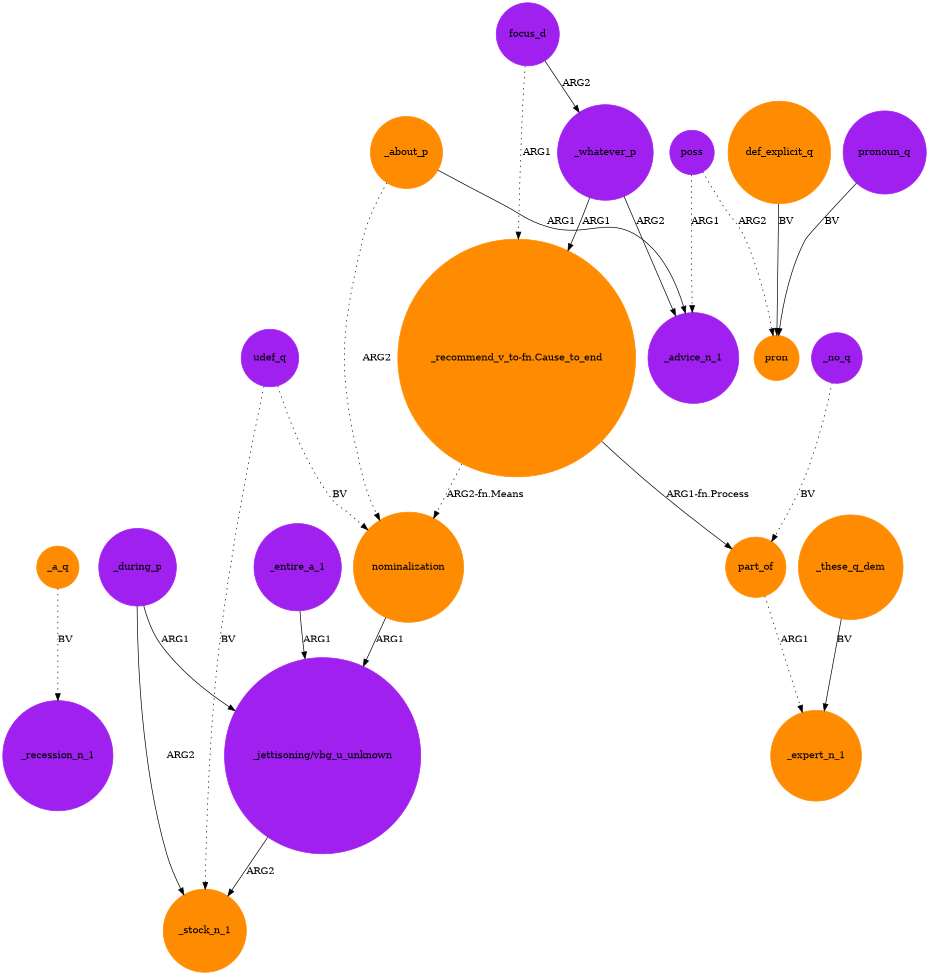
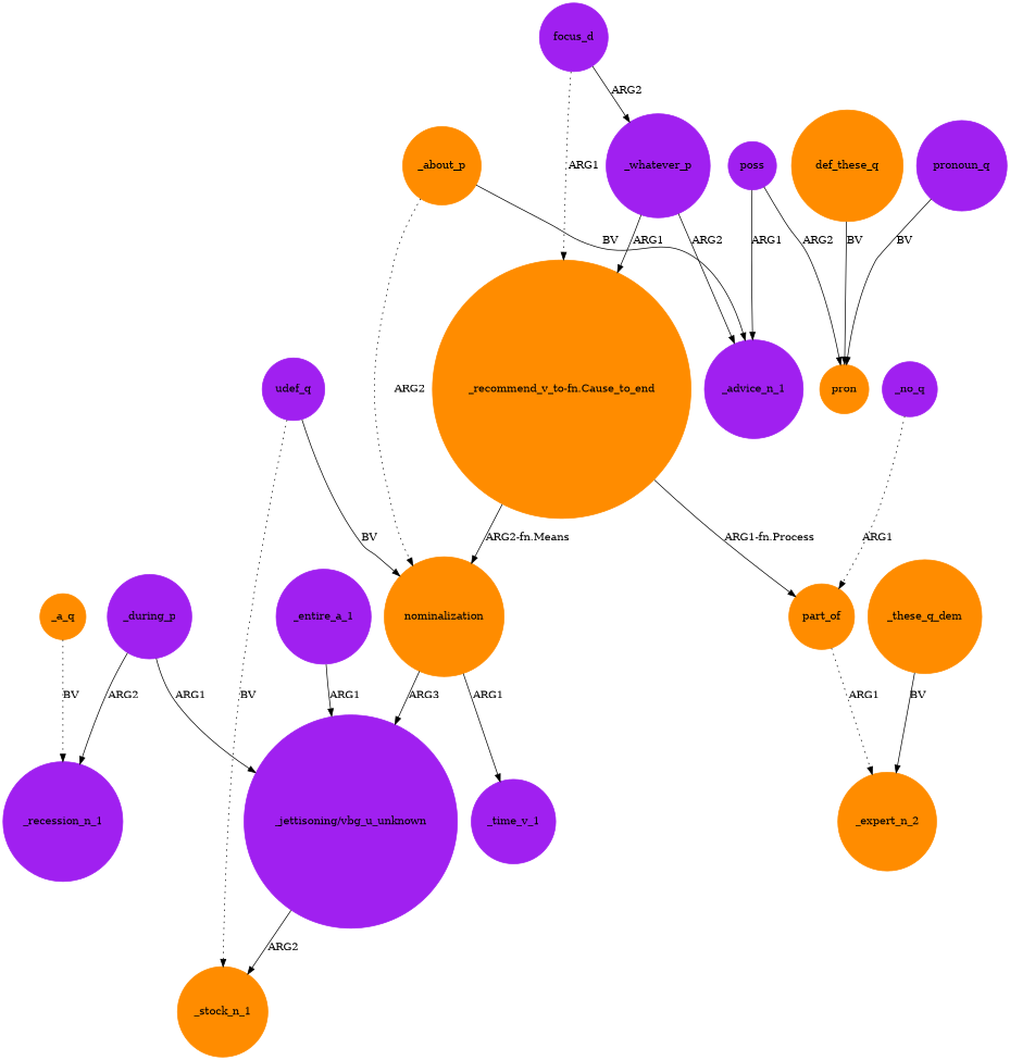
  digraph {
    node [color=purple shape=circle style=filled]
    edge [style=solid]
    "_recommend_v_to-fn.Cause_to_end" [color=darkorange]
    nominalization [color=darkorange]
    part_of [color=darkorange]
    "_jettisoning/vbg_u_unknown"
-   _expert_n_1 [color=darkorange]
+   _time_v_1
+   _expert_n_1 [color=darkorange label=_expert_n_2]
    _stock_n_1 [color=darkorange]
    _about_p [color=darkorange]
    _advice_n_1
    _during_p
    _recession_n_1
    udef_q
-   def_explicit_q [color=darkorange]
+   def_explicit_q [color=darkorange label=def_these_q]
    pron [color=darkorange]
    focus_d
    _whatever_p
    _entire_a_1
    poss
    pronoun_q
    _a_q [color=darkorange]
    _these_q_dem [color=darkorange]
    _no_q
-   "_recommend_v_to-fn.Cause_to_end" -> nominalization [label="ARG2-fn.Means" style=dotted]
+   "_recommend_v_to-fn.Cause_to_end" -> nominalization [label="ARG2-fn.Means"]
    "_recommend_v_to-fn.Cause_to_end" -> part_of [label="ARG1-fn.Process"]
-   nominalization -> "_jettisoning/vbg_u_unknown" [label=ARG1]
+   nominalization -> "_jettisoning/vbg_u_unknown" [label=ARG3]
+   nominalization -> _time_v_1 [label=ARG1]
    part_of -> _expert_n_1 [label=ARG1 style=dotted]
    "_jettisoning/vbg_u_unknown" -> _stock_n_1 [label=ARG2]
    _about_p -> nominalization [label=ARG2 style=dotted]
-   _about_p -> _advice_n_1 [label=ARG1]
+   _about_p -> _advice_n_1 [label=BV]
    _during_p -> "_jettisoning/vbg_u_unknown" [label=ARG1]
-   _during_p -> _stock_n_1 [label=ARG2]
-   udef_q -> nominalization [label=BV style=dotted]
+   _during_p -> _recession_n_1 [label=ARG2]
+   udef_q -> nominalization [label=BV]
    udef_q -> _stock_n_1 [label=BV style=dotted]
    def_explicit_q -> pron [label=BV]
    focus_d -> "_recommend_v_to-fn.Cause_to_end" [label=ARG1 style=dotted]
    focus_d -> _whatever_p [label=ARG2]
    _whatever_p -> "_recommend_v_to-fn.Cause_to_end" [label=ARG1]
    _whatever_p -> _advice_n_1 [label=ARG2]
    _entire_a_1 -> "_jettisoning/vbg_u_unknown" [label=ARG1]
-   poss -> _advice_n_1 [label=ARG1 style=dotted]
-   poss -> pron [label=ARG2 style=dotted]
+   poss -> _advice_n_1 [label=ARG1]
+   poss -> pron [label=ARG2]
    pronoun_q -> pron [label=BV]
    _a_q -> _recession_n_1 [label=BV style=dotted]
    _these_q_dem -> _expert_n_1 [label=BV]
-   _no_q -> part_of [label=BV style=dotted]
+   _no_q -> part_of [label=ARG1 style=dotted]
  }
